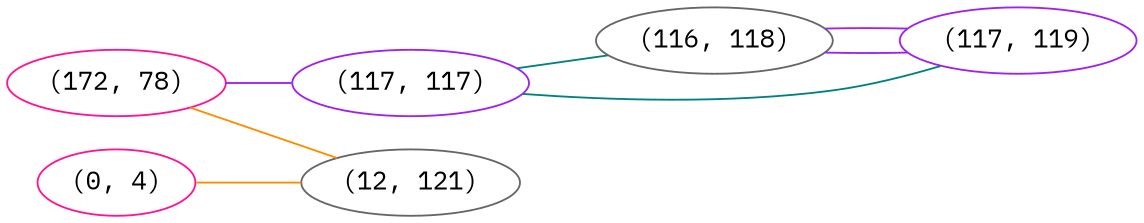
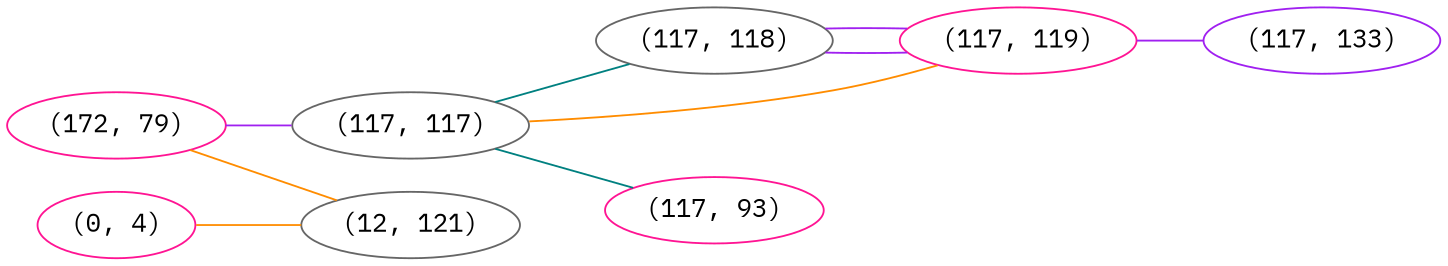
  graph {
    fontname="IBM Plex Mono"
    rankdir=LR
    node [color=purple fontname="IBM Plex Mono"]
    edge [color=purple fontname="IBM Plex Mono" weight=1]
-   "(117, 117)"
-   "(172, 79)" [color=deeppink label="(172, 78)"]
+   "(117, 117)" [color=gray40]
+   "(172, 79)" [color=deeppink]
    "(12, 121)" [color=gray40]
-   "(117, 118)" [color=gray40 label="(116, 118)"]
-   "(117, 119)"
+   "(117, 118)" [color=gray40]
+   "(117, 119)" [color=deeppink]
+   "(117, 93)" [color=deeppink]
    n7 [color=deeppink label="(0, 4)"]
+   "(117, 133)"
    "(117, 117)" -- "(117, 118)" [color=teal]
-   "(117, 117)" -- "(117, 119)" [color=teal]
+   "(117, 117)" -- "(117, 119)" [color=darkorange]
+   "(117, 117)" -- "(117, 93)" [color=teal]
    "(172, 79)" -- "(117, 117)"
    "(172, 79)" -- "(12, 121)" [color=darkorange weight=2]
    "(117, 118)" -- "(117, 119)"
    "(117, 118)" -- "(117, 119)"
+   "(117, 119)" -- "(117, 133)"
    n7 -- "(12, 121)" [color=darkorange weight=4]
  }
